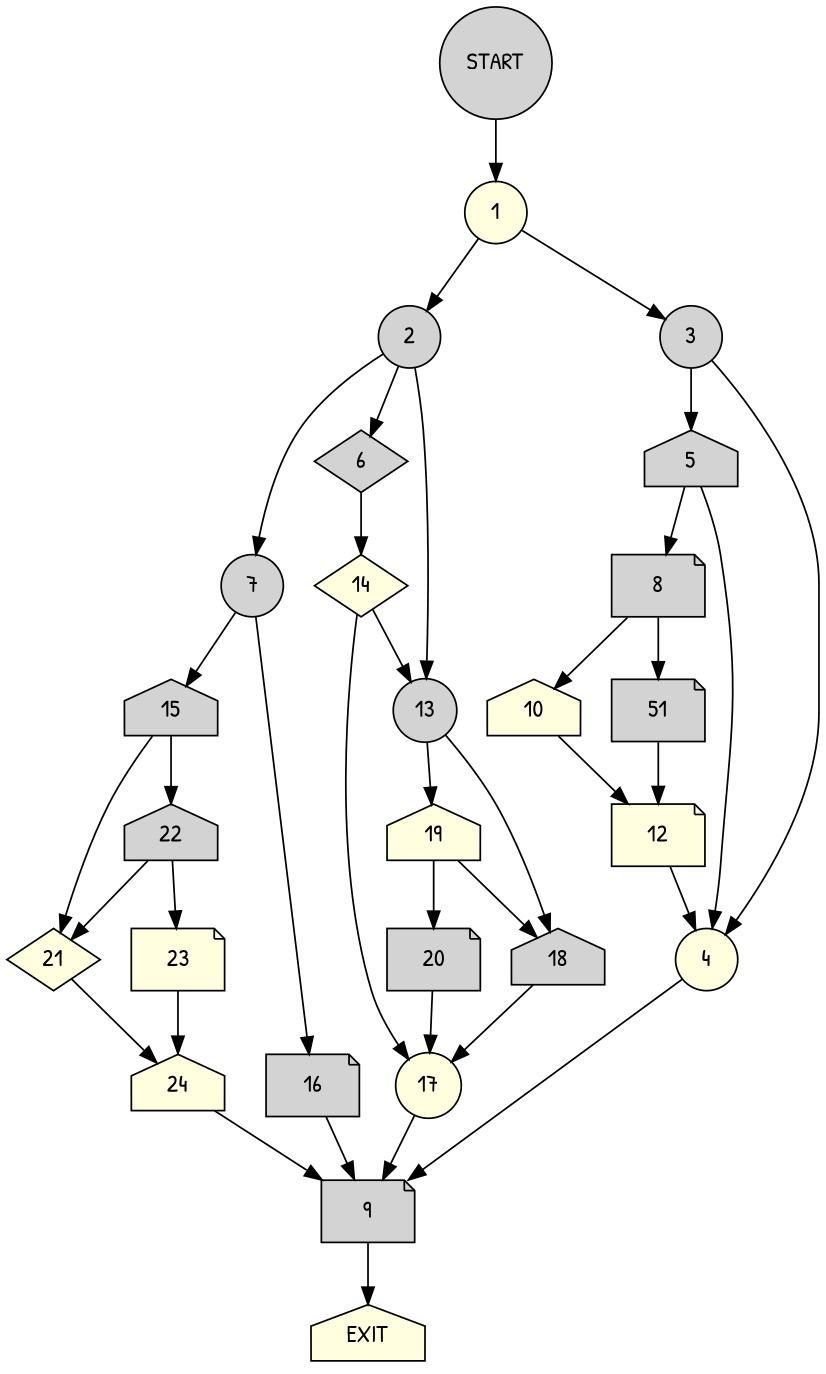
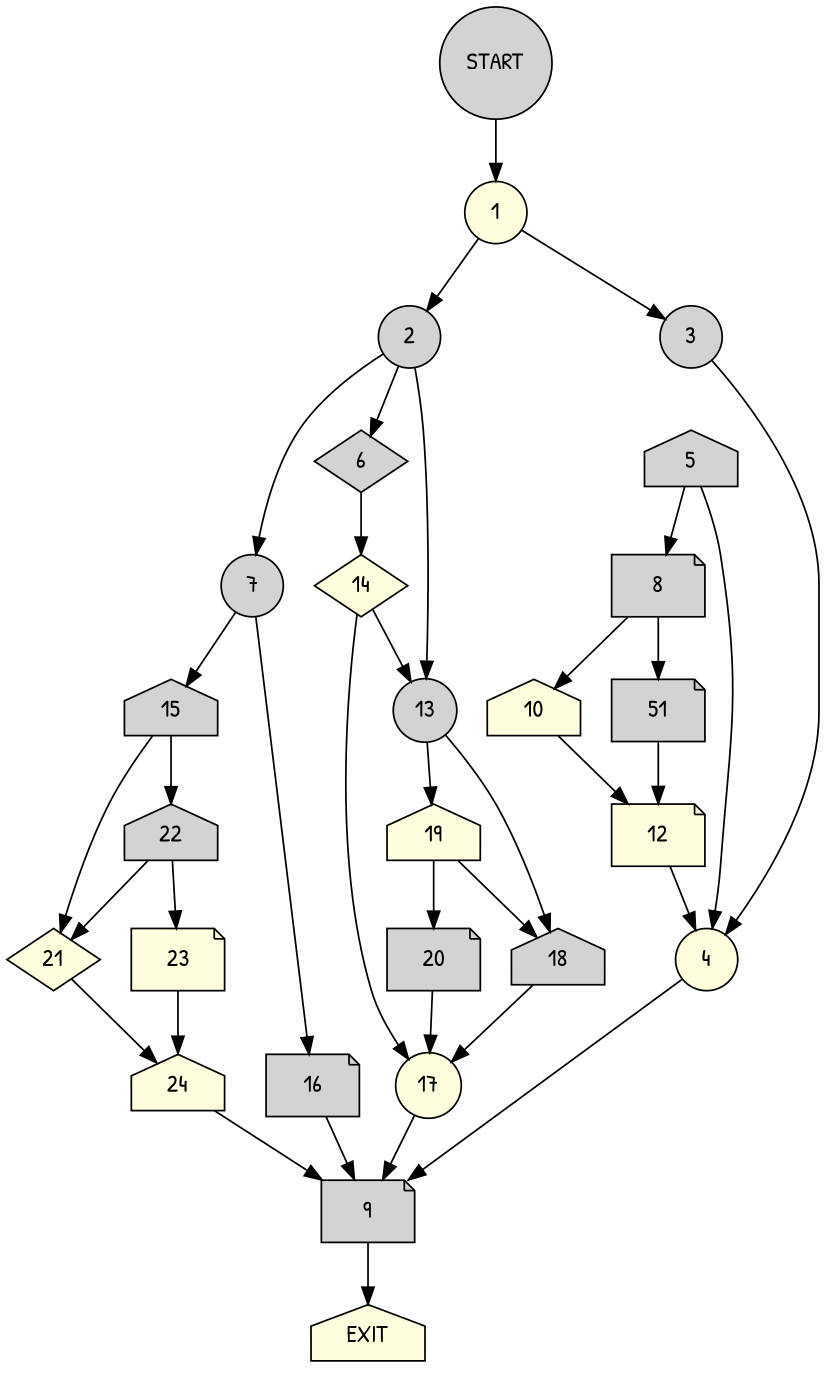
  digraph {
    fontname="Patrick Hand"
    node [fillcolor=lightgrey fontname="Patrick Hand" shape=circle style=filled]
    edge [fontname="Patrick Hand"]
    n1 [label=START]
    1 [fillcolor=lightyellow]
    2
    3
    n5 [fillcolor=lightyellow label=EXIT shape=house]
    6 [shape=diamond]
    7
    13
    4 [fillcolor=lightyellow]
    5 [shape=house]
    14 [fillcolor=lightyellow shape=diamond]
    15 [shape=house]
    16 [shape=note]
    9 [shape=note]
    8 [shape=note]
    10 [fillcolor=lightyellow shape=house]
    n17 [label=51 shape=note]
    18 [shape=house]
    19 [fillcolor=lightyellow shape=house]
    17 [fillcolor=lightyellow]
    21 [fillcolor=lightyellow shape=diamond]
    22 [shape=house]
    12 [fillcolor=lightyellow shape=note]
    20 [shape=note]
    24 [fillcolor=lightyellow shape=house]
    23 [fillcolor=lightyellow shape=note]
    n1 -> 1
    1 -> 2
    1 -> 3
    2 -> 6
    2 -> 7
    2 -> 13
    3 -> 4
-   3 -> 5
    6 -> 14
    7 -> 15
    7 -> 16
    13 -> 18
    13 -> 19
    4 -> 9
    5 -> 4
    5 -> 8
    14 -> 13
    14 -> 17
    15 -> 21
    15 -> 22
    16 -> 9
    9 -> n5
    8 -> 10
    8 -> n17
    10 -> 12
    n17 -> 12
    18 -> 17
    19 -> 18
    19 -> 20
    17 -> 9
    21 -> 24
    22 -> 21
    22 -> 23
    12 -> 4
    20 -> 17
    24 -> 9
    23 -> 24
  }
